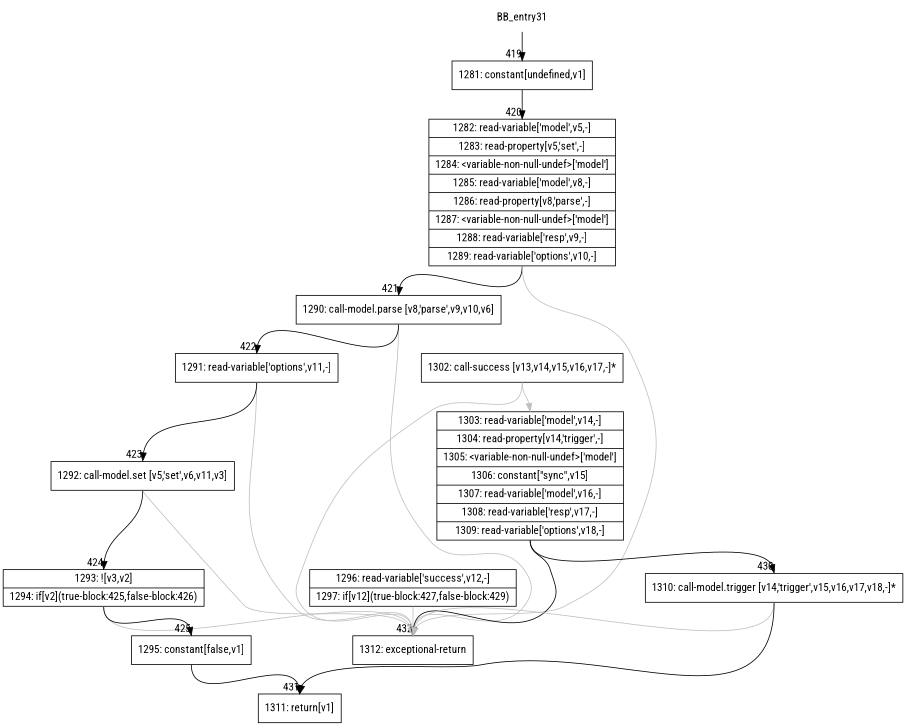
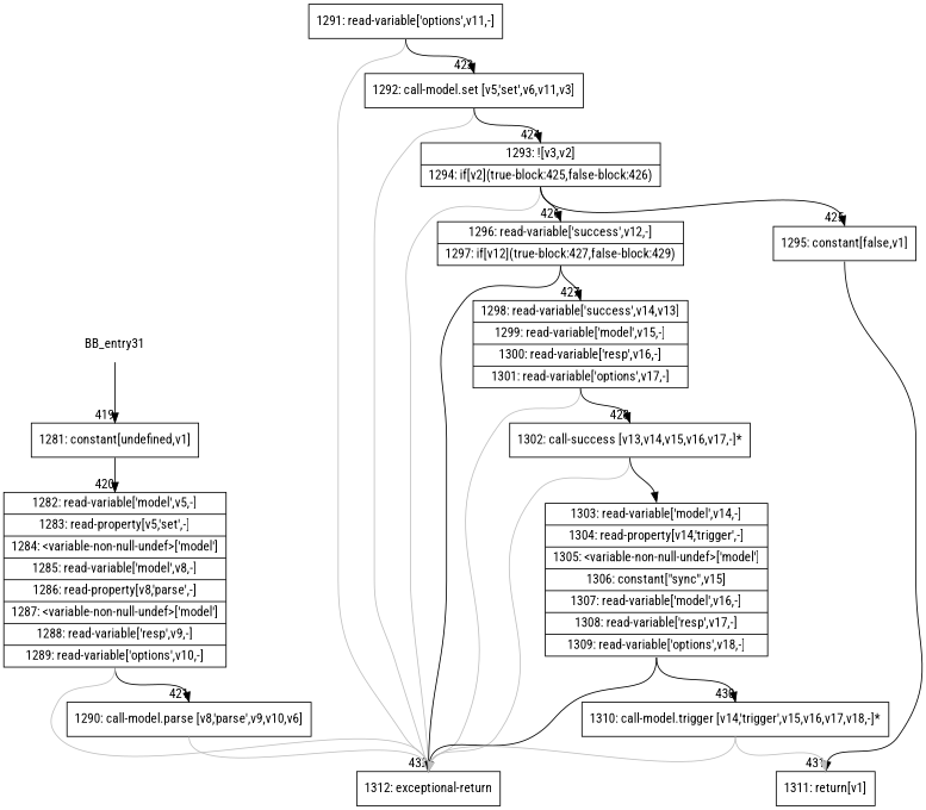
  digraph {
    fontname="Roboto Condensed"
    rankdir=TD
    node [fontname="Roboto Condensed" shape=record]
    edge [fontname="Roboto Condensed" headport=n tailport=s]
    n1 [label=BB_entry31 shape=none]
    n2 [label="{1281: constant[undefined,v1]}"]
    n3 [label="{1282: read-variable['model',v5,-]|1283: read-property[v5,'set',-]|1284: \<variable-non-null-undef\>['model']|1285: read-variable['model',v8,-]|1286: read-property[v8,'parse',-]|1287: \<variable-non-null-undef\>['model']|1288: read-variable['resp',v9,-]|1289: read-variable['options',v10,-]}"]
    n4 [label="{1290: call-model.parse [v8,'parse',v9,v10,v6]}"]
    n5 [label="{1312: exceptional-return}"]
    n6 [label="{1291: read-variable['options',v11,-]}"]
    n7 [label="{1292: call-model.set [v5,'set',v6,v11,v3]}"]
    n8 [label="{1293: ![v3,v2]|1294: if[v2](true-block:425,false-block:426)}"]
    n9 [label="{1295: constant[false,v1]}"]
    n10 [label="{1296: read-variable['success',v12,-]|1297: if[v12](true-block:427,false-block:429)}"]
    n11 [label="{1311: return[v1]}"]
+   n12 [label="{1298: read-variable['success',v14,v13]|1299: read-variable['model',v15,-]|1300: read-variable['resp',v16,-]|1301: read-variable['options',v17,-]}"]
    n13 [label="{1302: call-success [v13,v14,v15,v16,v17,-]*}"]
    n14 [label="{1303: read-variable['model',v14,-]|1304: read-property[v14,'trigger',-]|1305: \<variable-non-null-undef\>['model']|1306: constant[\"sync\",v15]|1307: read-variable['model',v16,-]|1308: read-variable['resp',v17,-]|1309: read-variable['options',v18,-]}"]
    n15 [label="{1310: call-model.trigger [v14,'trigger',v15,v16,v17,v18,-]*}"]
    n1 -> n2 [headlabel="    419"]
    n2 -> n3 [headlabel="      420"]
    n3 -> n4 [headlabel="      421"]
    n3 -> n5 [color=gray headlabel="      432"]
    n4 -> n5 [color=gray]
-   n4 -> n6 [headlabel="      422"]
    n6 -> n5 [color=gray]
    n6 -> n7 [headlabel="      423"]
    n7 -> n5 [color=gray]
    n7 -> n8 [headlabel="      424"]
    n8 -> n5 [color=gray]
    n8 -> n9 [headlabel="      425"]
+   n8 -> n10 [headlabel="      426"]
    n9 -> n11 [headlabel="      431"]
-   n10 -> n5 [color=gray]
+   n10 -> n5 [color=black]
+   n10 -> n12 [headlabel="      427"]
+   n12 -> n5 [color=gray]
+   n12 -> n13 [headlabel="      428"]
    n13 -> n5 [color=gray]
-   n13 -> n14 [color=gray]
+   n13 -> n14
    n14 -> n5 [color=black]
    n14 -> n15 [headlabel="      430"]
    n15 -> n5 [color=gray]
-   n15 -> n11
+   n15 -> n11 [color=gray]
  }
